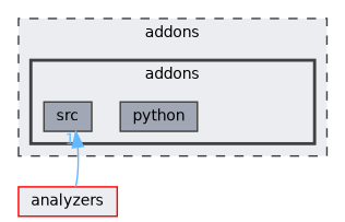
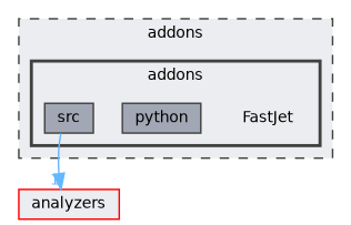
  digraph {
    compound=true
    node [fontname=Helvetica fontsize=10 shape=box color=grey25 fillcolor="#a1a7b4" style=filled]
+   n1 [height=0.2 label=FastJet shape=plaintext width=0.4 color="" fillcolor="" style=""]
    n2 [height=0.2 label=python width=0.4]
    n3 [height=0.2 label=src width=0.4]
    n4 [color=red fillcolor="#ecedf0" height=0.2 label=analyzers width=0.4]
    subgraph cluster_1 {
      bgcolor="#ecedf0"
      fontname=Helvetica
      fontsize=10
      label=addons
      pencolor=grey25
      style="filled,dashed"
      subgraph cluster_2 {
        bgcolor="#ecedf0"
        fontname=Helvetica
        fontsize=10
        pencolor=grey25
        style="filled,bold"
+       n1
        n2
        n3
      }
    }
-   n4 -> n3 [color=steelblue1 fontcolor=steelblue1 fontname=Helvetica fontsize=10 headlabel=1 labeldistance=1.5 labelfontname=Helvetica labelfontsize=10]
+   n3 -> n4 [color=steelblue1 fontcolor=steelblue1 fontname=Helvetica fontsize=10 headlabel=1 labeldistance=1.5 labelfontname=Helvetica labelfontsize=10]
  }
